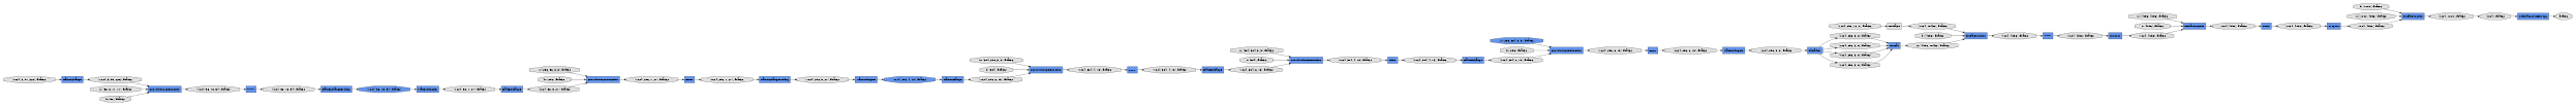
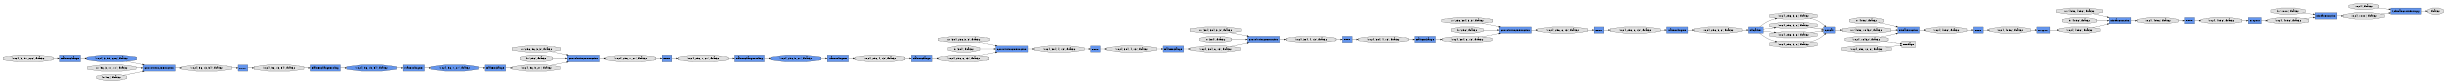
  digraph {
    rankdir=LR
    node [fillcolor="#E0E0E0" shape=octagon style=filled]
    n1 [label="(1024, 96, 13, 54), float32"]
    n2 [fillcolor="#6495ED" label=HaloExchangePooling shape=record]
    n3 [fillcolor="#6495ED" label="(1024, 96, 15, 54), float32"]
    n4 [fillcolor="#6495ED" label=MaxPoolingND shape=record]
-   n5 [label="(1024, 96, 7, 27), float32"]
+   n5 [fillcolor="#6495ED" label="(1024, 96, 7, 27), float32"]
    n6 [fillcolor="#6495ED" label=HaloExchange shape=record]
    n7 [fillcolor="#6495ED" label=ReLU shape=record]
-   n8 [label="(1024, 3, 59, 226), float32"]
+   n8 [fillcolor="#6495ED" label="(1024, 3, 59, 226), float32"]
    n9 [fillcolor="#6495ED" label=Convolution2DFunction shape=record]
    n10 [label="(1024, 96, 13, 54), float32"]
    n11 [label="(1024, 384, 4, 13), float32"]
    n12 [fillcolor="#6495ED" label=HaloExchange shape=record]
    n13 [label="(1024, 384, 6, 13), float32"]
    n14 [label="(1024, 96, 9, 27), float32"]
    n15 [fillcolor="#6495ED" label=Convolution2DFunction shape=record]
    n16 [label="(1024, 256, 7, 27), float32"]
    n17 [fillcolor="#6495ED" label=HaloExchange shape=record]
    n18 [label="(1024, 384, 6, 13), float32"]
    n19 [fillcolor="#6495ED" label=Convolution2DFunction shape=record]
    n20 [fillcolor="#6495ED" label=Convolution2DFunction shape=record]
    n21 [label="(1024, 384, 4, 13), float32"]
    n22 [fillcolor="#6495ED" label=ReLU shape=record]
    n23 [fillcolor="#6495ED" label=Convolution2DFunction shape=record]
    n24 [label="(1024, 384, 4, 13), float32"]
    n25 [fillcolor="#6495ED" label=ReLU shape=record]
    n26 [fillcolor="#6495ED" label=ReLU shape=record]
    n27 [label="(1024, 256, 6, 13), float32"]
    n28 [fillcolor="#6495ED" label=MaxPoolingND shape=record]
    n29 [label="(1024, 256, 6, 13), float32"]
    n30 [fillcolor="#6495ED" label=Dropout shape=record]
    n31 [label="(1024, 4096), float32"]
    n32 [fillcolor="#6495ED" label=LinearFunction shape=record]
-   n33 [label="(1024, 256, 9, 27), float32"]
+   n33 [fillcolor="#6495ED" label="(1024, 256, 9, 27), float32"]
    n34 [fillcolor="#6495ED" label=MaxPoolingND shape=record]
-   n35 [fillcolor="#6495ED" label="(1024, 256, 4, 13), float32"]
+   n35 [label="(1024, 256, 4, 13), float32"]
    n36 [label="(1024, 256, 7, 27), float32"]
    n37 [fillcolor="#6495ED" label=HaloExchangePooling shape=record]
    n38 [fillcolor="#6495ED" label=ReLU shape=record]
    n39 [label="(1024, 384, 4, 13), float32"]
    n40 [label="(1024, 3, 57, 226), float32"]
    n41 [fillcolor="#6495ED" label=HaloExchange shape=record]
    n42 [fillcolor="#6495ED" label=HaloExchange shape=record]
    n43 [label="(1024, 256, 6, 13), float32"]
    n44 [label="(1024, 4096), float32"]
    n45 [fillcolor="#6495ED" label=ReLU shape=record]
    n46 [label="(1024, 4096), float32"]
    n47 [label="W: (384, 256, 3, 3), float32"]
    n48 [label="(1024, 256, 3, 6), float32"]
    n49 [fillcolor="#6495ED" label=Concat shape=record]
    n50 [label="W: (4096, 18432), float32"]
    n51 [label="(1024, 18432), float32"]
    n52 [fillcolor="#6495ED" label=LinearFunction shape=record]
    n53 [label=Reshape shape=record]
    n54 [label="b: (384), float32"]
    n55 [fillcolor="#6495ED" label=AllGather shape=record]
    n56 [label="(1024, 256, 3, 6), float32"]
    n57 [label="(1024, 256, 3, 6), float32"]
    n58 [label="(1024, 256, 3, 6), float32"]
    n59 [label="W: (96, 3, 11, 11), float32"]
    n60 [label="(1024, 4096), float32"]
    n61 [label="W: (384, 384, 3, 3), float32"]
    n62 [fillcolor="#6495ED" label=ReLU shape=record]
    n63 [label="(1024, 4096), float32"]
    n64 [label="(1024, 256, 3, 6), float32"]
    n65 [label="(1024, 1000), float32"]
    n66 [fillcolor="#6495ED" label=SoftmaxCrossEntropy shape=record]
    n67 [label=float32]
    n68 [fillcolor="#6495ED" label=Dropout shape=record]
    n69 [label="(1024, 4096), float32"]
    n70 [fillcolor="#6495ED" label=LinearFunction shape=record]
    n71 [label="b: (384), float32"]
-   n72 [fillcolor="#6495ED" label="W: (256, 384, 3, 3), float32"]
+   n72 [label="W: (256, 384, 3, 3), float32"]
    n73 [label="b: (256), float32"]
    n74 [label="(1024, 256, 12, 6), float32"]
    n75 [label="b: (1000), float32"]
    n76 [label="b: (4096), float32"]
    n77 [label="W: (4096, 4096), float32"]
    n78 [label="b: (96), float32"]
    n79 [label="b: (4096), float32"]
    n80 [label="(1024), float32"]
-   n81 [label="W: (1000, 4096), float32"]
    n82 [label="W: (256, 96, 3, 3), float32"]
    n83 [label="b: (256), float32"]
    n1 -> n2
    n2 -> n3
    n3 -> n4
    n4 -> n5
    n5 -> n6
    n6 -> n14
    n7 -> n1
    n8 -> n9
    n9 -> n10
    n10 -> n7
    n11 -> n12
    n12 -> n13
    n13 -> n23
    n14 -> n15
    n15 -> n16
    n16 -> n38
    n17 -> n18
    n18 -> n19
    n19 -> n43
    n20 -> n21
    n21 -> n22
    n22 -> n11
    n23 -> n24
    n24 -> n25
    n25 -> n39
    n26 -> n27
    n27 -> n28
    n28 -> n64
    n29 -> n20
    n30 -> n31
    n31 -> n32
    n32 -> n60
    n33 -> n34
    n34 -> n35
    n35 -> n42
    n36 -> n37
    n37 -> n33
    n38 -> n36
    n39 -> n17
    n40 -> n41
    n41 -> n8
    n42 -> n29
    n43 -> n26
    n44 -> n45
    n45 -> n46
    n46 -> n30
    n47 -> n20
    n48 -> n49
    n49 -> n50
    n50 -> n52
    n51 -> n52
    n52 -> n44
-   n53 -> n51
+   n51 -> n53
    n54 -> n20
    n55 -> n48
    n55 -> n56
    n55 -> n57
    n55 -> n58
    n56 -> n49
    n57 -> n49
    n58 -> n49
    n59 -> n9
    n60 -> n62
    n61 -> n23
    n62 -> n63
    n63 -> n68
    n64 -> n55
-   n65 -> n80
+   n65 -> n66
    n66 -> n67
    n68 -> n69
    n69 -> n70
    n70 -> n65
    n71 -> n23
    n72 -> n19
    n73 -> n19
    n74 -> n53
    n75 -> n70
    n76 -> n52
    n77 -> n32
    n78 -> n9
    n79 -> n32
    n80 -> n66
-   n81 -> n70
    n82 -> n15
    n83 -> n15
  }
